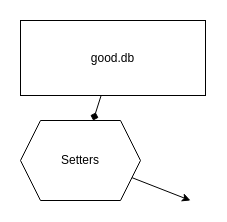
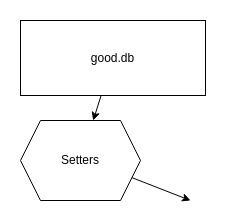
  <mxCell id="0" />
  <mxCell id="1" parent="0" />
- <mxCell id="2" style="edgeStyle=none;html=1;endArrow=diamond;" parent="1" source="3" edge="1" target="5"><mxGeometry relative="1" as="geometry"><mxPoint x="80" y="140" as="targetPoint" /></mxGeometry></mxCell>
+ <mxCell id="2" style="edgeStyle=none;html=1;" parent="1" source="3" edge="1" target="5"><mxGeometry relative="1" as="geometry"><mxPoint x="80" y="140" as="targetPoint" /></mxGeometry></mxCell>
  <mxCell id="3" value="good.db" style="rounded=0;whiteSpace=wrap;html=1;" parent="1" vertex="1"><mxGeometry x="20" y="20" width="185" height="75" as="geometry" /></mxCell>
  <mxCell id="4" style="edgeStyle=none;html=1;exitX=1;exitY=0.75;exitDx=0;exitDy=0;" edge="1" parent="1" source="5"><mxGeometry relative="1" as="geometry"><mxPoint x="190" y="200" as="targetPoint" /></mxGeometry></mxCell>
  <mxCell id="5" value="Setters" style="shape=hexagon;perimeter=hexagonPerimeter2;whiteSpace=wrap;html=1;fixedSize=1;" vertex="1" parent="1"><mxGeometry x="20" y="120" width="120" height="80" as="geometry" /></mxCell>
